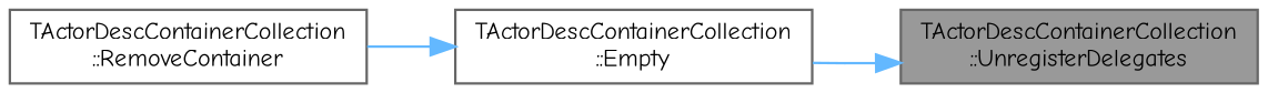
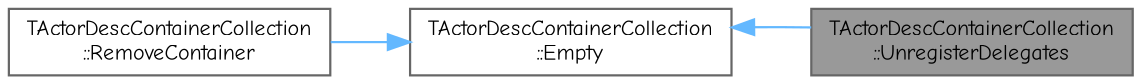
  digraph {
    fontname="Comic Neue"
    rankdir=RL
    node [color=grey40 fillcolor=white fontname="Comic Neue" fontsize=10 shape=box style=filled]
    edge [color=steelblue1 dir=back fontname="Comic Neue" fontsize=10 labelfontname=Helvetica labelfontsize=10 style=solid]
    n1 [color=gray40 fillcolor=grey60 fontcolor=black height=0.2 label="TActorDescContainerCollection\l::UnregisterDelegates" width=0.4]
    n2 [height=0.2 label="TActorDescContainerCollection\l::Empty" width=0.4]
    n3 [height=0.2 label="TActorDescContainerCollection\l::RemoveContainer" width=0.4]
-   n1 -> n2
+   n2 -> n1
    n2 -> n3
  }
